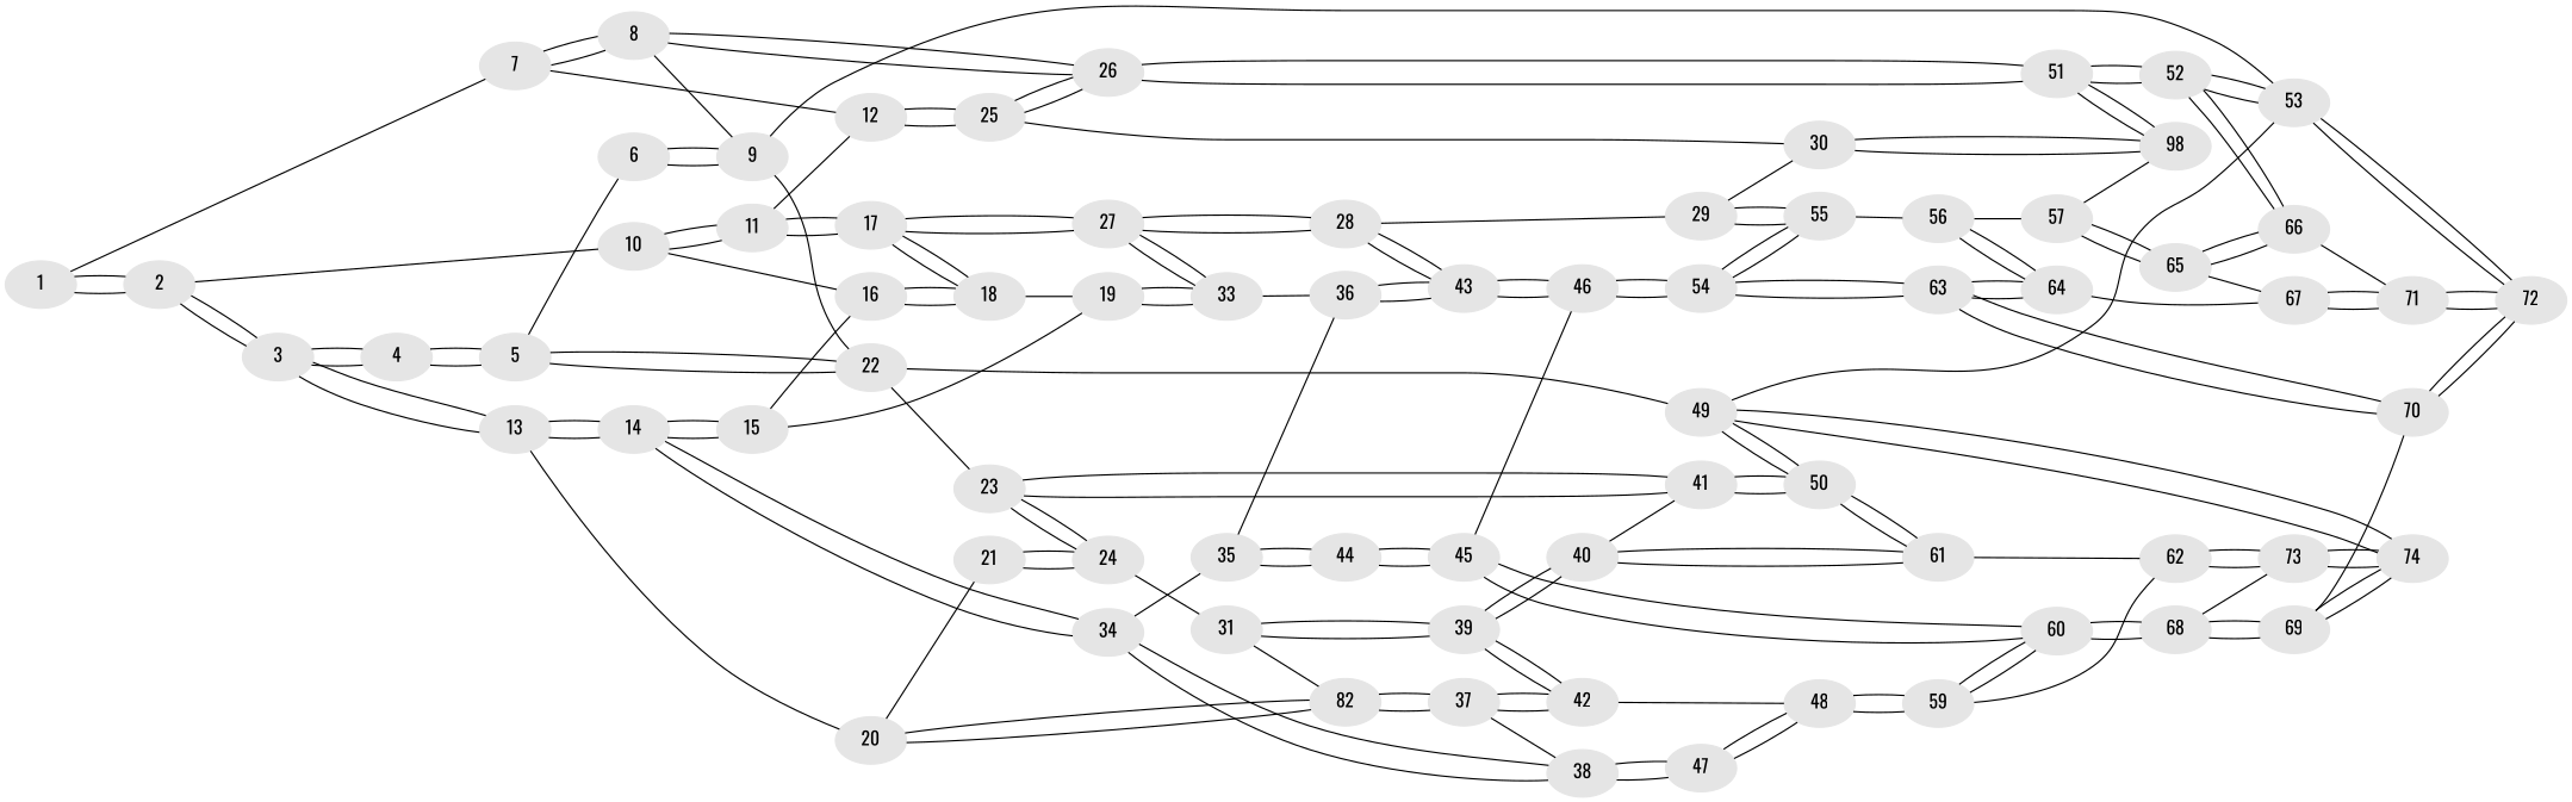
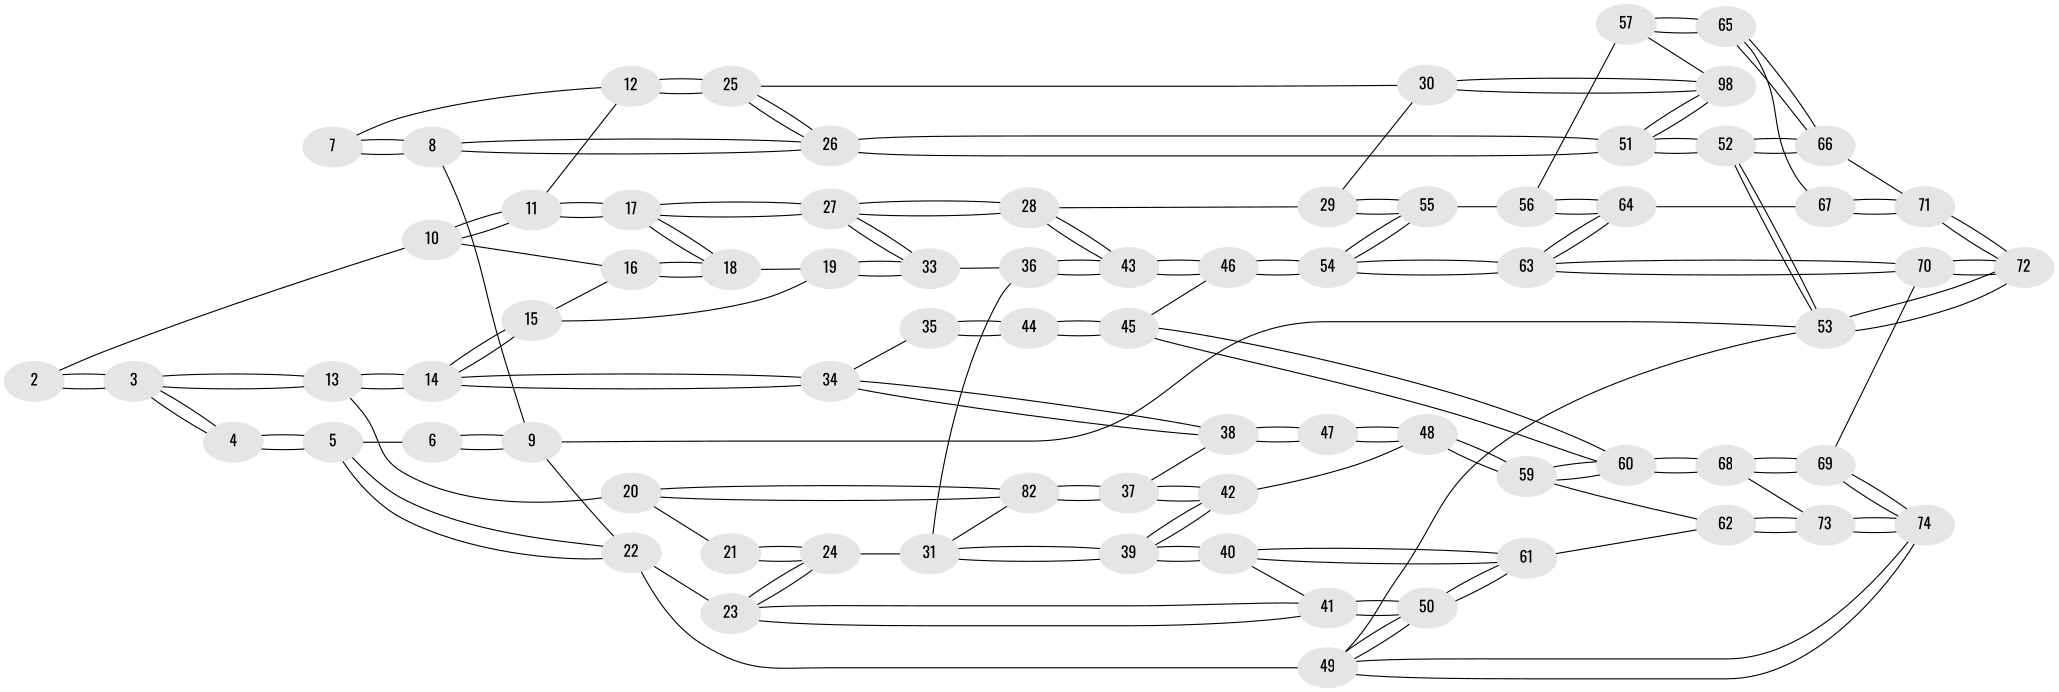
  graph {
    fontname=Oswald
    rankdir=LR
    node [color=gray90 fontname=Oswald style=filled]
    edge [fontname=Oswald]
-   1
    2
    7
    3
    10
    8
    12
    4
    13
    11
    16
    5
    14
    20
    6
    22
    9
    23
    49
    53
    26
    25
    51
    72
    17
    18
    27
    30
    15
    34
    21
    n32 [label=82]
    19
    35
    38
    33
    28
    36
    24
    37
    31
    41
    50
    74
    39
    n46 [label=98]
    52
    29
    43
    55
    46
    56
    42
    40
    44
    47
    45
    48
    61
    62
    59
    54
    60
    68
    63
    66
    71
    64
    70
    57
    65
    67
    73
    69
-   1 -- 2
-   1 -- 2
-   1 -- 7
    2 -- 3
    2 -- 3
    2 -- 10
    7 -- 8
    7 -- 8
    7 -- 12
    3 -- 4
    3 -- 4
    3 -- 13
    3 -- 13
    10 -- 11
    10 -- 11
    10 -- 16
    8 -- 9
    8 -- 26
    8 -- 26
    12 -- 25
    12 -- 25
    4 -- 5
    4 -- 5
    13 -- 14
    13 -- 14
    13 -- 20
    11 -- 12
    11 -- 17
    11 -- 17
    16 -- 18
    16 -- 18
    5 -- 6
    5 -- 22
    5 -- 22
    14 -- 15
    14 -- 15
    14 -- 34
    14 -- 34
    20 -- 21
    20 -- n32
    20 -- n32
    6 -- 9
    6 -- 9
    22 -- 23
    22 -- 49
    9 -- 22
    9 -- 53
    23 -- 24
    23 -- 24
    23 -- 41
    23 -- 41
    49 -- 53
    49 -- 50
    49 -- 50
    49 -- 74
    49 -- 74
    53 -- 72
    53 -- 72
    26 -- 51
    26 -- 51
    25 -- 26
    25 -- 26
    25 -- 30
    51 -- n46
    51 -- n46
    51 -- 52
    51 -- 52
    17 -- 18
    17 -- 18
    17 -- 27
    17 -- 27
    18 -- 19
    27 -- 33
    27 -- 33
    27 -- 28
    27 -- 28
    30 -- n46
    30 -- n46
    15 -- 16
    15 -- 19
    34 -- 35
    34 -- 38
    34 -- 38
    21 -- 24
    21 -- 24
    n32 -- 37
    n32 -- 37
    19 -- 33
    19 -- 33
-   35 -- 36
+   31 -- 36
    35 -- 44
    35 -- 44
    38 -- 47
    38 -- 47
    33 -- 36
    28 -- 29
    28 -- 43
    28 -- 43
    36 -- 43
    36 -- 43
    24 -- 31
    37 -- 38
    37 -- 42
    37 -- 42
    31 -- n32
    31 -- 39
    31 -- 39
    41 -- 50
    41 -- 50
    50 -- 61
    50 -- 61
    39 -- 42
    39 -- 42
    39 -- 40
    39 -- 40
    52 -- 53
    52 -- 53
    52 -- 66
    52 -- 66
    29 -- 30
    29 -- 55
    29 -- 55
    43 -- 46
    43 -- 46
    55 -- 56
    46 -- 54
    46 -- 54
    56 -- 64
    56 -- 64
    56 -- 57
    42 -- 48
    40 -- 41
    40 -- 61
    40 -- 61
    44 -- 45
    44 -- 45
    47 -- 48
    47 -- 48
    45 -- 46
    45 -- 60
    45 -- 60
    48 -- 59
    48 -- 59
    61 -- 62
    62 -- 73
    62 -- 73
    59 -- 62
    59 -- 60
    59 -- 60
    54 -- 55
    54 -- 55
    54 -- 63
    54 -- 63
    60 -- 68
    60 -- 68
    68 -- 73
    68 -- 69
    68 -- 69
    63 -- 64
    63 -- 64
    63 -- 70
    63 -- 70
    66 -- 71
    71 -- 72
    71 -- 72
    64 -- 67
    70 -- 72
    70 -- 72
    57 -- n46
    57 -- 65
    57 -- 65
    65 -- 66
    65 -- 66
    65 -- 67
    67 -- 71
    67 -- 71
    73 -- 74
    73 -- 74
    69 -- 74
    69 -- 74
    69 -- 70
  }
